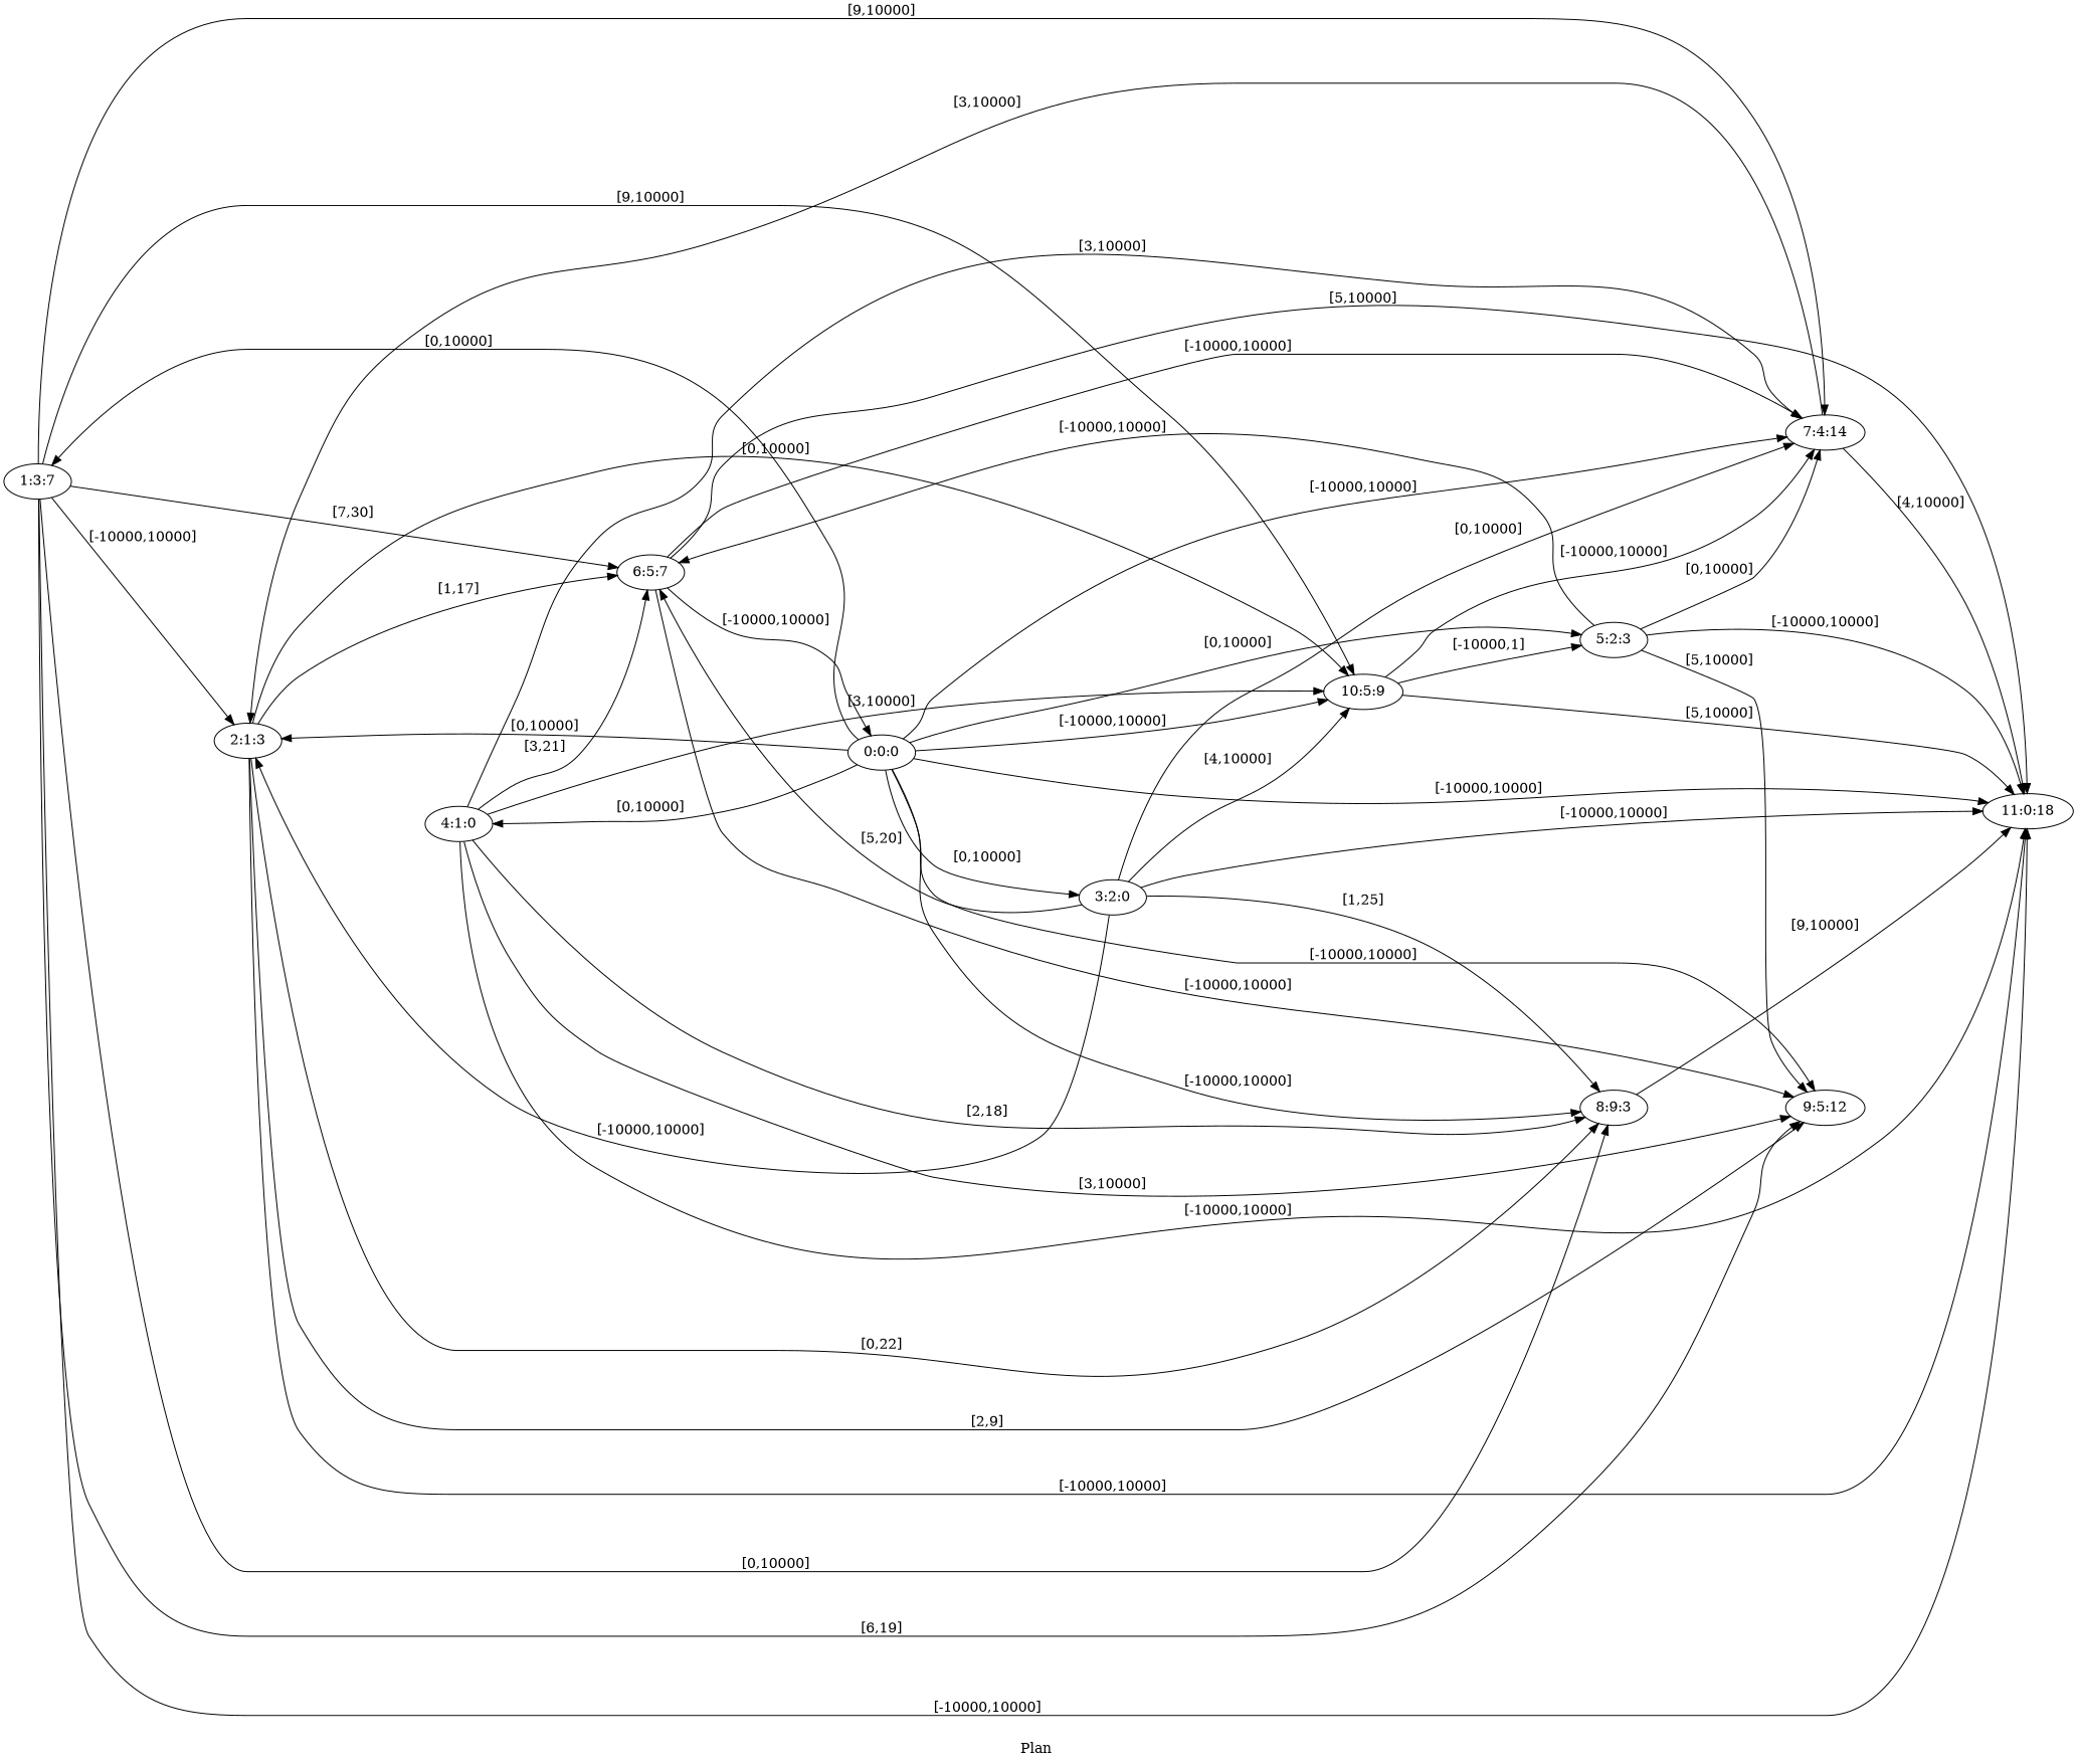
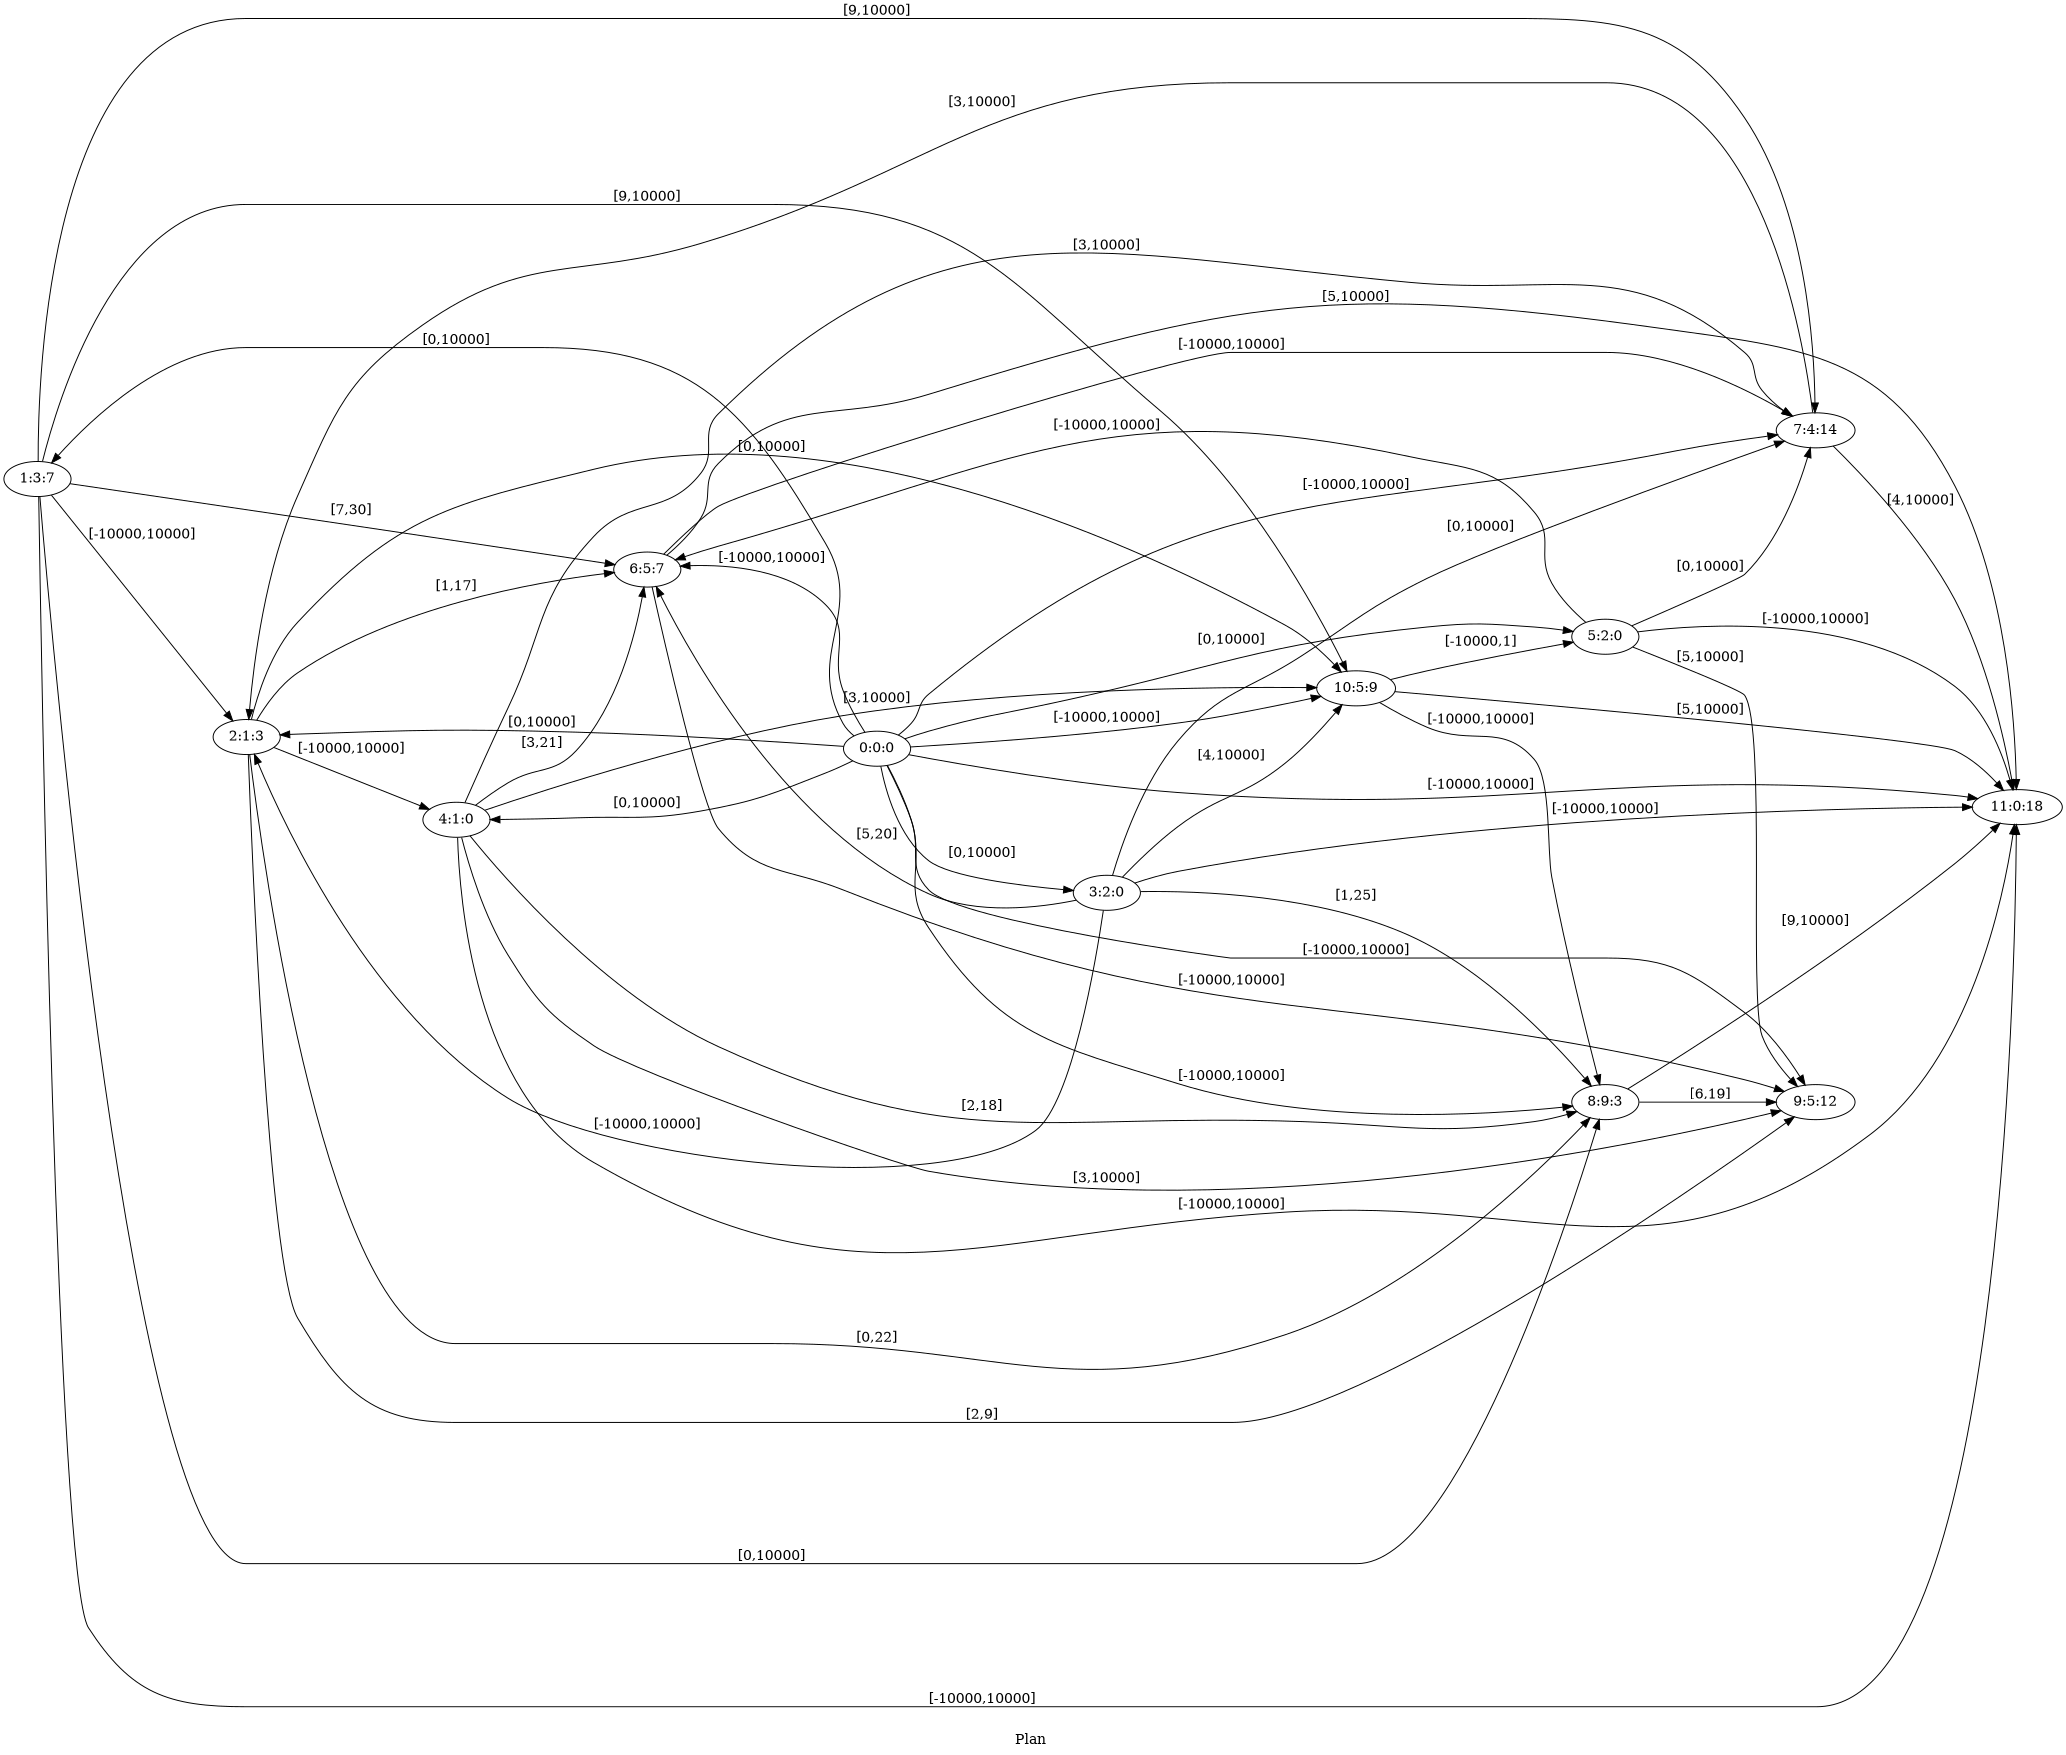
  digraph {
    fldt=0.653224
    label="Plan "
    nodesep=.45
    rankdir=LR
    n1 [label="1:3:7"]
    "0:0:0"
    "2:1:3"
    "3:2:0"
    "4:1:0"
-   "5:2:0" [label="5:2:3"]
+   "5:2:0"
    "6:5:7"
    "7:4:14"
    "8:9:3"
    "9:5:12"
    "10:5:9"
    "11:0:18"
    n1 -> "2:1:3" [label="[-10000,10000]"]
    n1 -> "6:5:7" [label="[7,30]"]
    n1 -> "7:4:14" [label="[9,10000]"]
    n1 -> "8:9:3" [label="[0,10000]"]
-   n1 -> "9:5:12" [label="[6,19]"]
+   "8:9:3" -> "9:5:12" [label="[6,19]"]
    n1 -> "10:5:9" [label="[9,10000]"]
    n1 -> "11:0:18" [label="[-10000,10000]"]
    "0:0:0" -> n1 [label="[0,10000]"]
    "0:0:0" -> "2:1:3" [label="[0,10000]"]
    "0:0:0" -> "3:2:0" [label="[0,10000]"]
    "0:0:0" -> "4:1:0" [label="[0,10000]"]
    "0:0:0" -> "5:2:0" [label="[0,10000]"]
-   "6:5:7" -> "0:0:0" [label="[-10000,10000]"]
+   "0:0:0" -> "6:5:7" [label="[-10000,10000]"]
    "0:0:0" -> "7:4:14" [label="[-10000,10000]"]
    "0:0:0" -> "8:9:3" [label="[-10000,10000]"]
    "0:0:0" -> "9:5:12" [label="[-10000,10000]"]
    "0:0:0" -> "10:5:9" [label="[-10000,10000]"]
    "0:0:0" -> "11:0:18" [label="[-10000,10000]"]
    "2:1:3" -> "6:5:7" [label="[1,17]"]
    "2:1:3" -> "8:9:3" [label="[0,22]"]
    "2:1:3" -> "9:5:12" [label="[2,9]"]
    "2:1:3" -> "10:5:9" [label="[0,10000]"]
-   "2:1:3" -> "11:0:18" [label="[-10000,10000]"]
+   "2:1:3" -> "4:1:0" [label="[-10000,10000]"]
    "3:2:0" -> "2:1:3" [label="[-10000,10000]"]
    "3:2:0" -> "6:5:7" [label="[5,20]"]
    "3:2:0" -> "7:4:14" [label="[0,10000]"]
    "3:2:0" -> "8:9:3" [label="[1,25]"]
    "3:2:0" -> "10:5:9" [label="[4,10000]"]
    "3:2:0" -> "11:0:18" [label="[-10000,10000]"]
    "4:1:0" -> "6:5:7" [label="[3,21]"]
    "4:1:0" -> "7:4:14" [label="[3,10000]"]
    "4:1:0" -> "8:9:3" [label="[2,18]"]
    "4:1:0" -> "9:5:12" [label="[3,10000]"]
    "4:1:0" -> "10:5:9" [label="[3,10000]"]
    "4:1:0" -> "11:0:18" [label="[-10000,10000]"]
    "5:2:0" -> "6:5:7" [label="[-10000,10000]"]
    "5:2:0" -> "7:4:14" [label="[0,10000]"]
    "5:2:0" -> "9:5:12" [label="[5,10000]"]
    "5:2:0" -> "11:0:18" [label="[-10000,10000]"]
    "6:5:7" -> "7:4:14" [label="[-10000,10000]"]
    "6:5:7" -> "9:5:12" [label="[-10000,10000]"]
    "6:5:7" -> "11:0:18" [label="[5,10000]"]
    "7:4:14" -> "2:1:3" [label="[3,10000]"]
    "7:4:14" -> "11:0:18" [label="[4,10000]"]
    "8:9:3" -> "11:0:18" [label="[9,10000]"]
    "10:5:9" -> "5:2:0" [label="[-10000,1]"]
-   "10:5:9" -> "7:4:14" [label="[-10000,10000]"]
+   "10:5:9" -> "8:9:3" [label="[-10000,10000]"]
    "10:5:9" -> "11:0:18" [label="[5,10000]"]
  }
